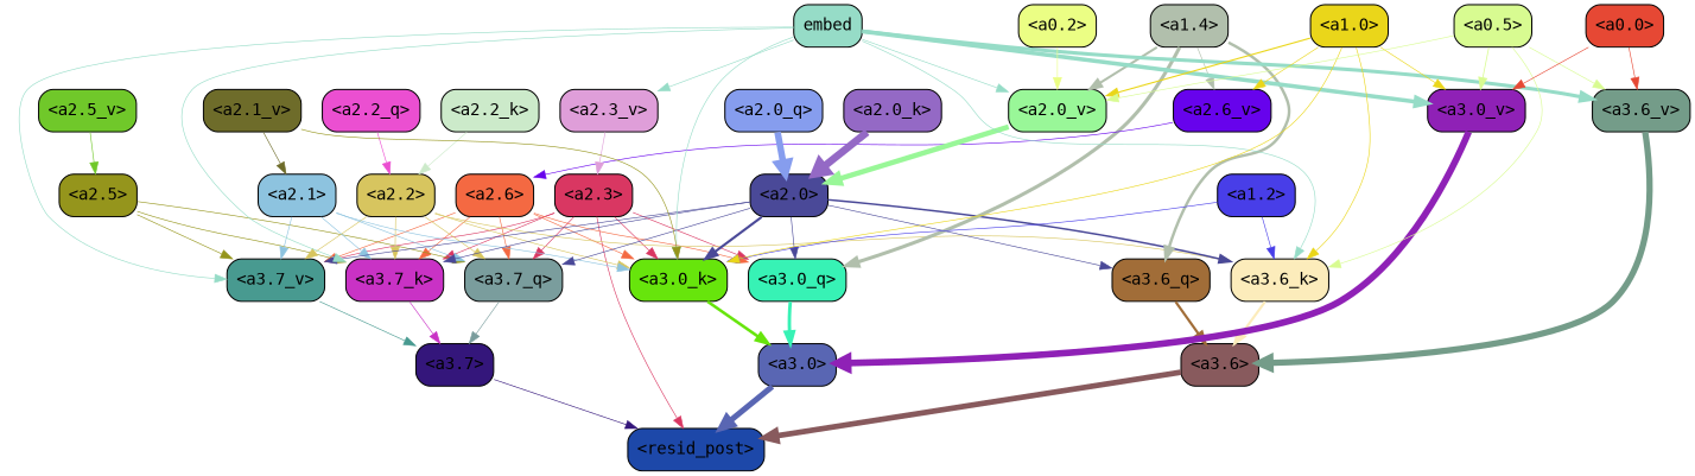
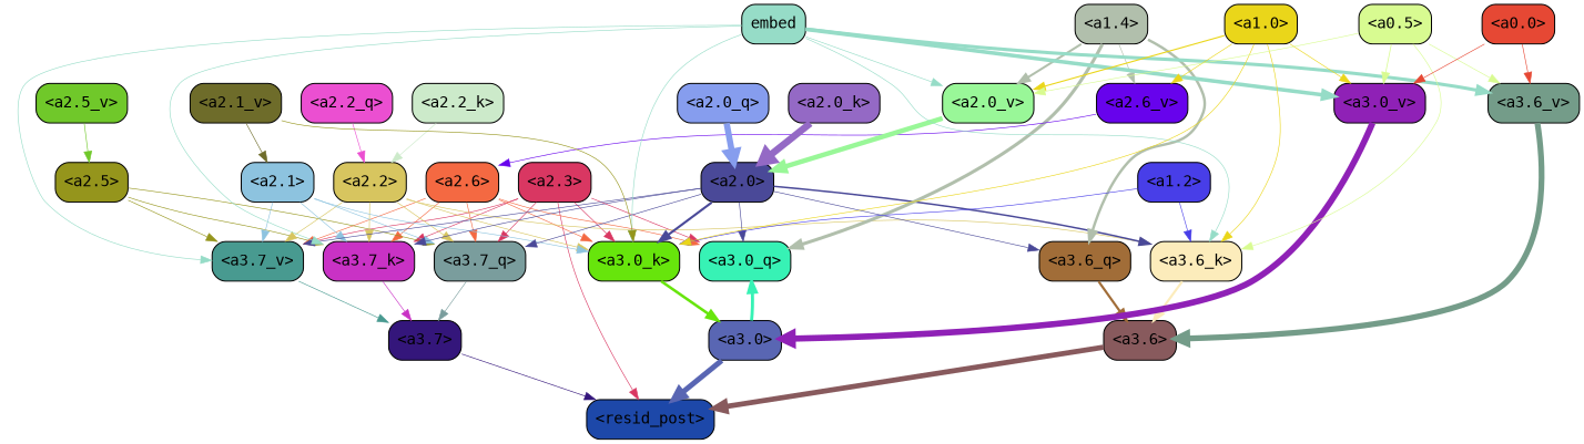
  strict digraph {
    fontname="DejaVu Sans Mono"
    splines=true
    node [color=black fontname="DejaVu Sans Mono" shape=box style="filled, rounded"]
    edge [color="#96dcc7" fontname="DejaVu Sans Mono" penwidth=0.6]
    "<a3.7>" [fillcolor="#34167b"]
    "<resid_post>" [fillcolor="#1d48a9"]
    "<a3.6>" [fillcolor="#885a5d"]
    "<a3.0>" [fillcolor="#5966b3"]
    "<a2.3>" [fillcolor="#d93762"]
    "<a3.7_q>" [fillcolor="#7a9d9d"]
    "<a3.0_q>" [fillcolor="#37f2b5"]
    "<a3.7_k>" [fillcolor="#c932c5"]
    "<a3.0_k>" [fillcolor="#67e50c"]
    "<a3.7_v>" [fillcolor="#489a90"]
    "<a3.6_q>" [fillcolor="#a16d38"]
    "<a3.6_k>" [fillcolor="#fcecbb"]
    "<a3.6_v>" [fillcolor="#749c89"]
    "<a3.0_v>" [fillcolor="#8f21b6"]
    "<a2.6>" [fillcolor="#f46942"]
    "<a2.5>" [fillcolor="#95951c"]
    "<a2.2>" [fillcolor="#d7c55f"]
    "<a2.1>" [fillcolor="#8dc3df"]
    "<a2.0>" [fillcolor="#4a4998"]
    "<a1.4>" [fillcolor="#b1bfac"]
    "<a2.6_v>" [fillcolor="#6703ec"]
    "<a2.0_v>" [fillcolor="#99f798"]
    embed [fillcolor="#96dcc7"]
-   "<a2.3_v>" [fillcolor="#df9ed9"]
    "<a1.2>" [fillcolor="#483ee8"]
    "<a1.0>" [fillcolor="#ead61a"]
    "<a0.5>" [fillcolor="#d8fb91"]
    "<a0.0>" [fillcolor="#e64834"]
    "<a2.2_q>" [fillcolor="#eb4fd1"]
    "<a2.0_q>" [fillcolor="#869dee"]
    "<a2.2_k>" [fillcolor="#cceaca"]
    "<a2.0_k>" [fillcolor="#9469c5"]
    "<a2.5_v>" [fillcolor="#70c82a"]
    "<a2.1_v>" [fillcolor="#6e6c2a"]
-   "<a0.2>" [fillcolor="#ebfe84"]
    "<a3.7>" -> "<resid_post>" [color="#34167b"]
    "<a3.6>" -> "<resid_post>" [color="#885a5d" penwidth=4.7534414529800415]
    "<a3.0>" -> "<resid_post>" [color="#5966b3" penwidth=4.898576855659485]
    "<a2.3>" -> "<resid_post>" [color="#d93762"]
    "<a2.3>" -> "<a3.7_q>" [color="#d93762"]
    "<a2.3>" -> "<a3.0_q>" [color="#d93762"]
    "<a2.3>" -> "<a3.7_k>" [color="#d93762"]
    "<a2.3>" -> "<a3.0_k>" [color="#d93762"]
    "<a2.3>" -> "<a3.7_v>" [color="#d93762"]
    "<a3.7_q>" -> "<a3.7>" [color="#7a9d9d"]
-   "<a3.0_q>" -> "<a3.0>" [color="#37f2b5" penwidth=2.870753765106201]
+   "<a3.0>" -> "<a3.0_q>" [color="#37f2b5" penwidth=2.870753765106201]
    "<a3.7_k>" -> "<a3.7>" [color="#c932c5"]
    "<a3.0_k>" -> "<a3.0>" [color="#67e50c" penwidth=2.520303964614868]
    "<a3.7_v>" -> "<a3.7>" [color="#489a90"]
    "<a3.6_q>" -> "<a3.6>" [color="#a16d38" penwidth=2.160832464694977]
    "<a3.6_k>" -> "<a3.6>" [color="#fcecbb" penwidth=2.13908451795578]
    "<a3.6_v>" -> "<a3.6>" [color="#749c89" penwidth=5.297133803367615]
    "<a3.0_v>" -> "<a3.0>" [color="#8f21b6" penwidth=5.680712580680847]
    "<a2.6>" -> "<a3.7_q>" [color="#f46942"]
    "<a2.6>" -> "<a3.0_q>" [color="#f46942"]
    "<a2.6>" -> "<a3.7_k>" [color="#f46942"]
    "<a2.6>" -> "<a3.0_k>" [color="#f46942"]
    "<a2.6>" -> "<a3.7_v>" [color="#f46942"]
    "<a2.5>" -> "<a3.7_q>" [color="#95951c"]
    "<a2.5>" -> "<a3.7_k>" [color="#95951c"]
    "<a2.5>" -> "<a3.7_v>" [color="#95951c"]
    "<a2.2>" -> "<a3.7_q>" [color="#d7c55f"]
    "<a2.2>" -> "<a3.7_k>" [color="#d7c55f"]
    "<a2.2>" -> "<a3.0_k>" [color="#d7c55f"]
    "<a2.2>" -> "<a3.7_v>" [color="#d7c55f"]
    "<a2.2>" -> "<a3.6_k>" [color="#d7c55f"]
    "<a2.1>" -> "<a3.7_q>" [color="#8dc3df"]
    "<a2.1>" -> "<a3.7_k>" [color="#8dc3df"]
    "<a2.1>" -> "<a3.0_k>" [color="#8dc3df"]
    "<a2.1>" -> "<a3.7_v>" [color="#8dc3df"]
    "<a2.0>" -> "<a3.7_q>" [color="#4a4998"]
    "<a2.0>" -> "<a3.0_q>" [color="#4a4998"]
    "<a2.0>" -> "<a3.7_k>" [color="#4a4998"]
    "<a2.0>" -> "<a3.0_k>" [color="#4a4998" penwidth=2.095262974500656]
    "<a2.0>" -> "<a3.7_v>" [color="#4a4998"]
    "<a2.0>" -> "<a3.6_q>" [color="#4a4998"]
    "<a2.0>" -> "<a3.6_k>" [color="#4a4998" penwidth=1.4807794839143753]
    "<a1.4>" -> "<a3.0_q>" [color="#b1bfac" penwidth=3.0341034531593323]
    "<a1.4>" -> "<a3.6_q>" [color="#b1bfac" penwidth=2.425799250602722]
    "<a1.4>" -> "<a2.6_v>" [color="#b1bfac"]
    "<a1.4>" -> "<a2.0_v>" [color="#b1bfac" penwidth=2.007302835583687]
    "<a2.6_v>" -> "<a2.6>" [color="#6703ec"]
    "<a2.0_v>" -> "<a2.0>" [color="#99f798" penwidth=4.422677040100098]
    embed -> "<a3.7_k>"
    embed -> "<a3.0_k>"
    embed -> "<a3.7_v>"
    embed -> "<a3.6_k>"
    embed -> "<a3.6_v>" [penwidth=3.067279100418091]
    embed -> "<a3.0_v>" [penwidth=3.5202720761299133]
    embed -> "<a2.0_v>"
-   embed -> "<a2.3_v>"
-   "<a2.3_v>" -> "<a2.3>" [color="#df9ed9"]
    "<a1.2>" -> "<a3.0_k>" [color="#483ee8"]
    "<a1.2>" -> "<a3.6_k>" [color="#483ee8"]
    "<a1.0>" -> "<a3.0_k>" [color="#ead61a"]
    "<a1.0>" -> "<a3.6_k>" [color="#ead61a"]
    "<a1.0>" -> "<a3.0_v>" [color="#ead61a"]
    "<a1.0>" -> "<a2.6_v>" [color="#ead61a"]
    "<a1.0>" -> "<a2.0_v>" [color="#ead61a" penwidth=1.0943371653556824]
    "<a0.5>" -> "<a3.6_k>" [color="#d8fb91"]
    "<a0.5>" -> "<a3.6_v>" [color="#d8fb91"]
    "<a0.5>" -> "<a3.0_v>" [color="#d8fb91" penwidth=0.764040544629097]
    "<a0.5>" -> "<a2.0_v>" [color="#d8fb91"]
    "<a0.0>" -> "<a3.6_v>" [color="#e64834"]
    "<a0.0>" -> "<a3.0_v>" [color="#e64834"]
    "<a2.2_q>" -> "<a2.2>" [color="#eb4fd1"]
    "<a2.0_q>" -> "<a2.0>" [color="#869dee" penwidth=5.606565475463867]
    "<a2.2_k>" -> "<a2.2>" [color="#cceaca"]
    "<a2.0_k>" -> "<a2.0>" [color="#9469c5" penwidth=6.344284534454346]
    "<a2.5_v>" -> "<a2.5>" [color="#70c82a"]
    "<a2.1_v>" -> "<a3.0_k>" [color="#95951c"]
    "<a2.1_v>" -> "<a2.1>" [color="#6e6c2a"]
-   "<a0.2>" -> "<a2.0_v>" [color="#ebfe84"]
  }
